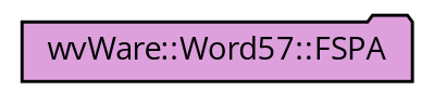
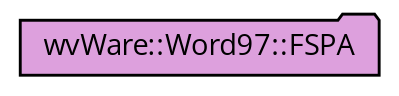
  digraph {
    rankdir=LR
    fontname="Open Sans"
-   n1 [color=black fillcolor=plum fontname="Open Sans" fontsize=10 height=0.2 label="wvWare::Word57::FSPA" shape=folder style=filled width=0.4]
+   n1 [color=black fillcolor=plum fontname="Open Sans" fontsize=10 height=0.2 label="wvWare::Word97::FSPA" shape=folder style=filled width=0.4]
  }
